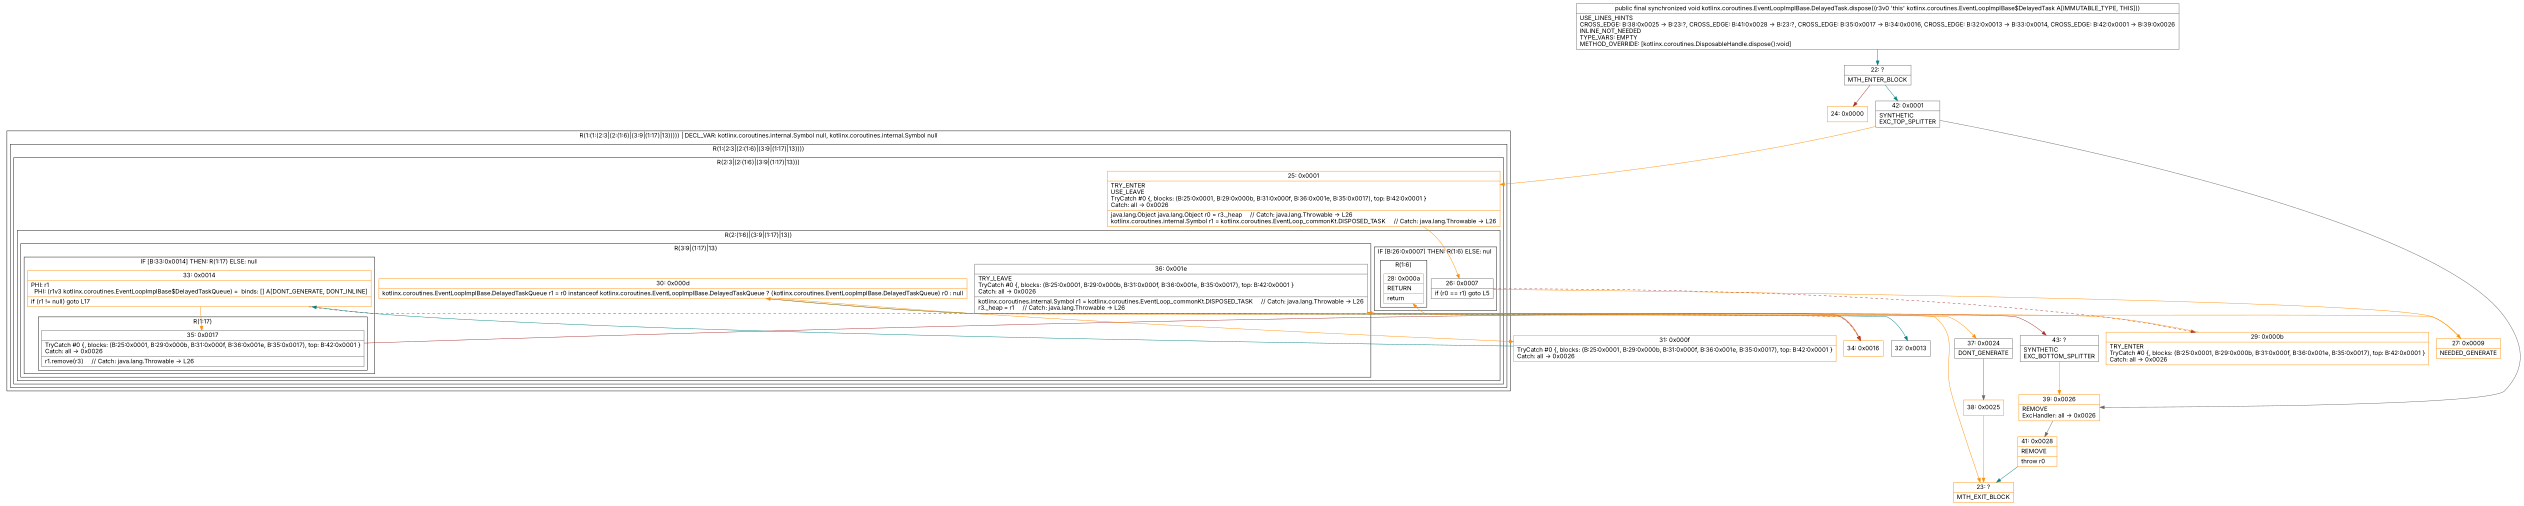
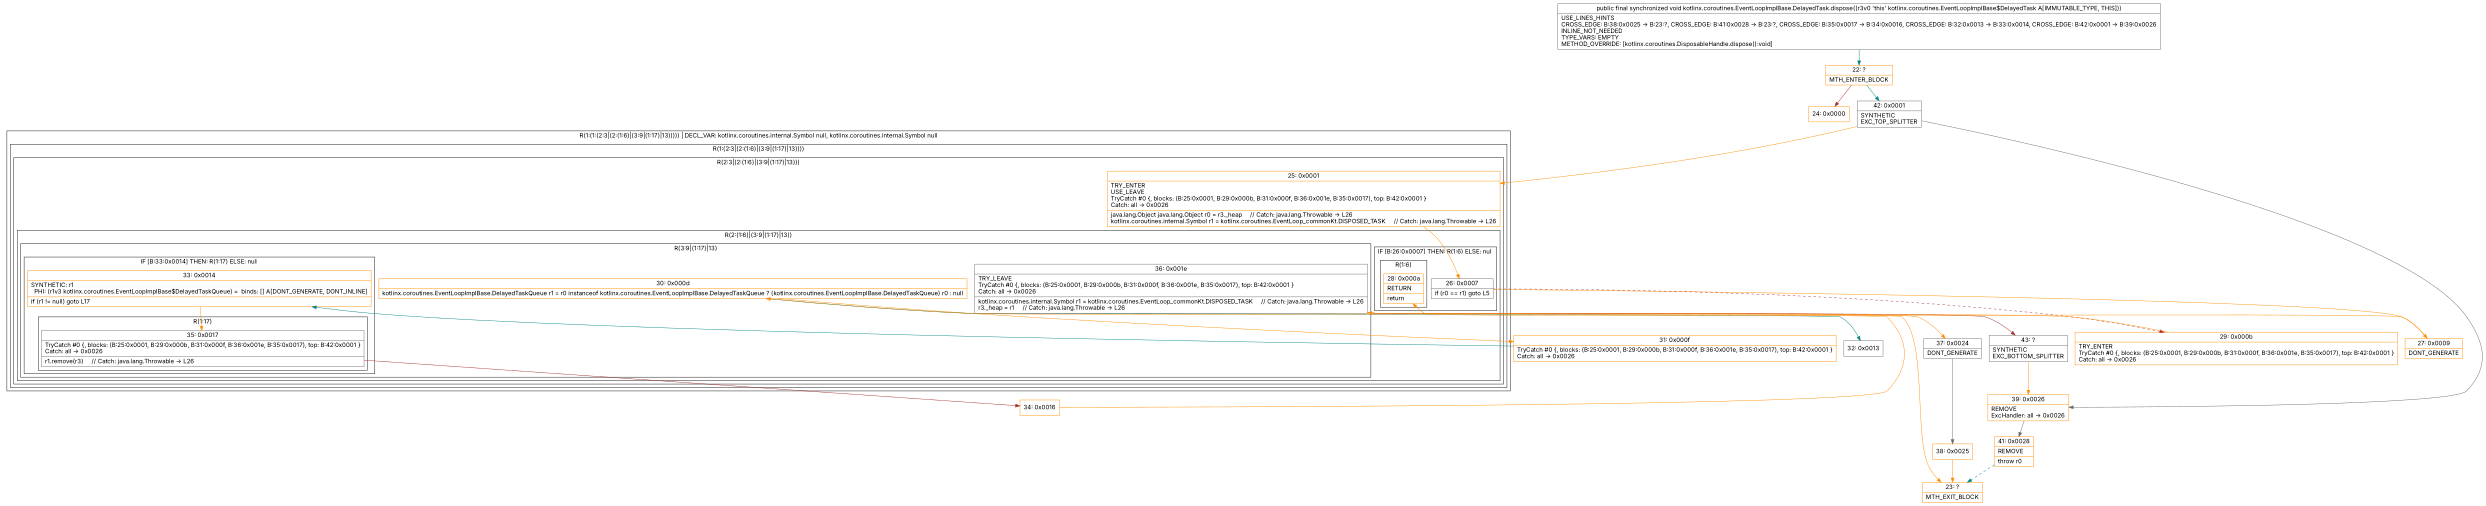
  digraph {
    fontname=Inter
    node [color=darkorange fontname=Inter shape=record]
    edge [color=darkorange fontname=Inter]
    n1 [label="{28\:\ 0x000a|RETURN\l|return\l}"]
    n2 [color=gray40 label="{26\:\ 0x0007|if (r0 == r1) goto L5\l}"]
    n3 [color=gray40 label="{35\:\ 0x0017|TryCatch #0 \{, blocks: (B:25:0x0001, B:29:0x000b, B:31:0x000f, B:36:0x001e, B:35:0x0017), top: B:42:0x0001 \}\lCatch: all \-\> 0x0026\l|r1.remove(r3)     \/\/ Catch: java.lang.Throwable \-\> L26\l}"]
-   n4 [label="{33\:\ 0x0014|PHI: r1 \l  PHI: (r1v3 kotlinx.coroutines.EventLoopImplBase$DelayedTaskQueue) =  binds: [] A[DONT_GENERATE, DONT_INLINE]\l|if (r1 != null) goto L17\l}"]
+   n4 [label="{33\:\ 0x0014|SYNTHETIC: r1 \l  PHI: (r1v3 kotlinx.coroutines.EventLoopImplBase$DelayedTaskQueue) =  binds: [] A[DONT_GENERATE, DONT_INLINE]\l|if (r1 != null) goto L17\l}"]
    n5 [label="{30\:\ 0x000d|kotlinx.coroutines.EventLoopImplBase.DelayedTaskQueue r1 = r0 instanceof kotlinx.coroutines.EventLoopImplBase.DelayedTaskQueue ? (kotlinx.coroutines.EventLoopImplBase.DelayedTaskQueue) r0 : null\l}"]
    n6 [color=gray40 label="{36\:\ 0x001e|TRY_LEAVE\lTryCatch #0 \{, blocks: (B:25:0x0001, B:29:0x000b, B:31:0x000f, B:36:0x001e, B:35:0x0017), top: B:42:0x0001 \}\lCatch: all \-\> 0x0026\l|kotlinx.coroutines.internal.Symbol r1 = kotlinx.coroutines.EventLoop_commonKt.DISPOSED_TASK     \/\/ Catch: java.lang.Throwable \-\> L26\lr3._heap = r1     \/\/ Catch: java.lang.Throwable \-\> L26\l}"]
    n7 [label="{25\:\ 0x0001|TRY_ENTER\lUSE_LEAVE\lTryCatch #0 \{, blocks: (B:25:0x0001, B:29:0x000b, B:31:0x000f, B:36:0x001e, B:35:0x0017), top: B:42:0x0001 \}\lCatch: all \-\> 0x0026\l|java.lang.Object java.lang.Object r0 = r3._heap     \/\/ Catch: java.lang.Throwable \-\> L26\lkotlinx.coroutines.internal.Symbol r1 = kotlinx.coroutines.EventLoop_commonKt.DISPOSED_TASK     \/\/ Catch: java.lang.Throwable \-\> L26\l}"]
-   n8 [label="{27\:\ 0x0009|NEEDED_GENERATE\l}"]
+   n8 [label="{27\:\ 0x0009|DONT_GENERATE\l}"]
    n9 [label="{29\:\ 0x000b|TRY_ENTER\lTryCatch #0 \{, blocks: (B:25:0x0001, B:29:0x000b, B:31:0x000f, B:36:0x001e, B:35:0x0017), top: B:42:0x0001 \}\lCatch: all \-\> 0x0026\l}"]
    n10 [label="{34\:\ 0x0016}"]
    n11 [label="{31\:\ 0x000f|TryCatch #0 \{, blocks: (B:25:0x0001, B:29:0x000b, B:31:0x000f, B:36:0x001e, B:35:0x0017), top: B:42:0x0001 \}\lCatch: all \-\> 0x0026\l}"]
    n12 [color=gray40 label="{32\:\ 0x0013}"]
    n13 [label="{23\:\ ?|MTH_EXIT_BLOCK\l}"]
    n14 [color=gray40 label="{37\:\ 0x0024|DONT_GENERATE\l}"]
    n15 [color=gray40 label="{43\:\ ?|SYNTHETIC\lEXC_BOTTOM_SPLITTER\l}"]
    n16 [label="{38\:\ 0x0025}"]
    n17 [label="{39\:\ 0x0026|REMOVE\lExcHandler: all \-\> 0x0026\l}"]
-   n18 [color=gray40 label="{22\:\ ?|MTH_ENTER_BLOCK\l}"]
+   n18 [label="{22\:\ ?|MTH_ENTER_BLOCK\l}"]
    n19 [label="{24\:\ 0x0000}"]
    n20 [color=gray40 label="{42\:\ 0x0001|SYNTHETIC\lEXC_TOP_SPLITTER\l}"]
    n21 [label="{41\:\ 0x0028|REMOVE\l|throw r0\l}"]
    n22 [color=gray40 label="{public final synchronized void kotlinx.coroutines.EventLoopImplBase.DelayedTask.dispose((r3v0 'this' kotlinx.coroutines.EventLoopImplBase$DelayedTask A[IMMUTABLE_TYPE, THIS]))  | USE_LINES_HINTS\lCROSS_EDGE: B:38:0x0025 \-\> B:23:?, CROSS_EDGE: B:41:0x0028 \-\> B:23:?, CROSS_EDGE: B:35:0x0017 \-\> B:34:0x0016, CROSS_EDGE: B:32:0x0013 \-\> B:33:0x0014, CROSS_EDGE: B:42:0x0001 \-\> B:39:0x0026\lINLINE_NOT_NEEDED\lTYPE_VARS: EMPTY\lMETHOD_OVERRIDE: [kotlinx.coroutines.DisposableHandle.dispose():void]\l}"]
    subgraph cluster_1 {
      label="R(1:(1:(2:3|(2:(1:6)|(3:9|(1:17)|13))))) | DECL_VAR: kotlinx.coroutines.internal.Symbol null, kotlinx.coroutines.internal.Symbol null\l"
      subgraph cluster_2 {
        label="R(1:(2:3|(2:(1:6)|(3:9|(1:17)|13))))"
        subgraph cluster_3 {
          label="R(2:3|(2:(1:6)|(3:9|(1:17)|13)))"
          n7
          subgraph cluster_4 {
            label="R(2:(1:6)|(3:9|(1:17)|13))"
            subgraph cluster_5 {
              label="IF [B:26:0x0007] THEN: R(1:6) ELSE: null"
              n2
              subgraph cluster_6 {
                label="R(1:6)"
                n1
              }
            }
            subgraph cluster_7 {
              label="R(3:9|(1:17)|13)"
              n5
              n6
              subgraph cluster_8 {
                label="IF [B:33:0x0014] THEN: R(1:17) ELSE: null"
                n4
                subgraph cluster_9 {
                  label="R(1:17)"
                  n3
                }
              }
            }
          }
        }
      }
    }
    n2 -> n8
    n2 -> n9 [color=brown style=dashed]
    n3 -> n10 [color=brown]
    n4 -> n3
-   n4 -> n10 [color=brown style=dashed]
    n5 -> n11
    n5 -> n12 [color=teal]
    n6 -> n13
    n6 -> n14
    n6 -> n15 [color=brown]
    n7 -> n2
    n8 -> n1
    n9 -> n5
    n10 -> n6
    n11 -> n4 [color=teal]
    n14 -> n16 [color=gray40]
    n15 -> n17
    n16 -> n13
    n17 -> n21 [color=gray40]
    n18 -> n19 [color=brown]
    n18 -> n20 [color=teal]
    n20 -> n7
    n20 -> n17 [color=gray40]
-   n21 -> n13 [color=teal]
+   n21 -> n13 [color=teal style=dashed]
    n22 -> n18 [color=teal]
  }
